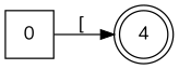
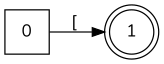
  digraph {
    rankdir=LR
    fontname=Nunito
    node [fontname=Nunito]
    0 [shape=square]
-   1 [shape=doublecircle label=4]
+   1 [shape=doublecircle]
    0 -> 1 [label="[ " fontname=Nunito]
  }
